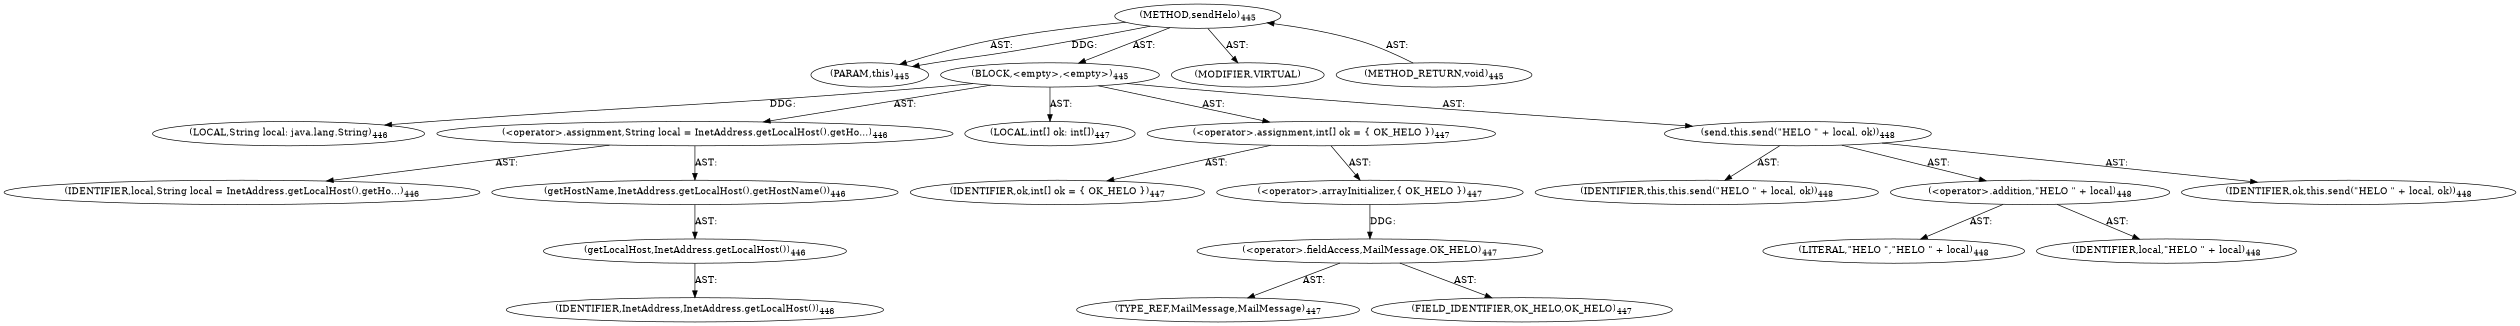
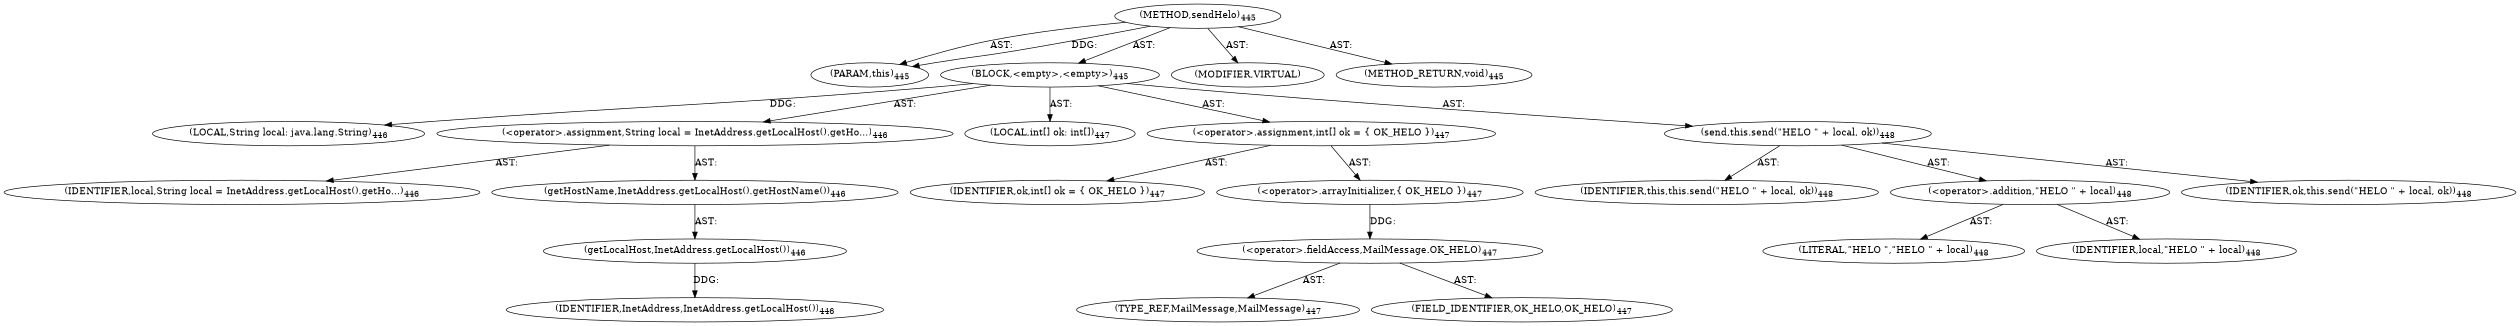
  digraph {
    n1 [label=<(METHOD,sendHelo)<SUB>445</SUB>>]
    n2 [label=<(PARAM,this)<SUB>445</SUB>>]
    n3 [label=<(BLOCK,&lt;empty&gt;,&lt;empty&gt;)<SUB>445</SUB>>]
    n4 [label=<(MODIFIER,VIRTUAL)>]
    n5 [label=<(METHOD_RETURN,void)<SUB>445</SUB>>]
    n6 [label=<(LOCAL,String local: java.lang.String)<SUB>446</SUB>>]
    n7 [label=<(&lt;operator&gt;.assignment,String local = InetAddress.getLocalHost().getHo...)<SUB>446</SUB>>]
    n8 [label=<(LOCAL,int[] ok: int[])<SUB>447</SUB>>]
    n9 [label=<(&lt;operator&gt;.assignment,int[] ok = { OK_HELO })<SUB>447</SUB>>]
    n10 [label=<(send,this.send(&quot;HELO &quot; + local, ok))<SUB>448</SUB>>]
    n11 [label=<(IDENTIFIER,local,String local = InetAddress.getLocalHost().getHo...)<SUB>446</SUB>>]
    n12 [label=<(getHostName,InetAddress.getLocalHost().getHostName())<SUB>446</SUB>>]
    n13 [label=<(IDENTIFIER,ok,int[] ok = { OK_HELO })<SUB>447</SUB>>]
    n14 [label=<(&lt;operator&gt;.arrayInitializer,{ OK_HELO })<SUB>447</SUB>>]
    n15 [label=<(IDENTIFIER,this,this.send(&quot;HELO &quot; + local, ok))<SUB>448</SUB>>]
    n16 [label=<(&lt;operator&gt;.addition,&quot;HELO &quot; + local)<SUB>448</SUB>>]
    n17 [label=<(IDENTIFIER,ok,this.send(&quot;HELO &quot; + local, ok))<SUB>448</SUB>>]
    n18 [label=<(getLocalHost,InetAddress.getLocalHost())<SUB>446</SUB>>]
    n19 [label=<(IDENTIFIER,InetAddress,InetAddress.getLocalHost())<SUB>446</SUB>>]
    n20 [label=<(&lt;operator&gt;.fieldAccess,MailMessage.OK_HELO)<SUB>447</SUB>>]
    n21 [label=<(TYPE_REF,MailMessage,MailMessage)<SUB>447</SUB>>]
    n22 [label=<(FIELD_IDENTIFIER,OK_HELO,OK_HELO)<SUB>447</SUB>>]
    n23 [label=<(LITERAL,&quot;HELO &quot;,&quot;HELO &quot; + local)<SUB>448</SUB>>]
    n24 [label=<(IDENTIFIER,local,&quot;HELO &quot; + local)<SUB>448</SUB>>]
    n1 -> n2 [label="AST: "]
    n1 -> n2 [label="DDG: "]
    n1 -> n3 [label="AST: "]
    n1 -> n4 [label="AST: "]
-   n5 -> n1 [label="AST: "]
+   n1 -> n5 [label="AST: "]
    n3 -> n6 [label="DDG: "]
    n3 -> n7 [label="AST: "]
    n3 -> n8 [label="AST: "]
    n3 -> n9 [label="AST: "]
    n3 -> n10 [label="AST: "]
    n7 -> n11 [label="AST: "]
    n7 -> n12 [label="AST: "]
    n9 -> n13 [label="AST: "]
    n9 -> n14 [label="AST: "]
    n10 -> n15 [label="AST: "]
    n10 -> n16 [label="AST: "]
    n10 -> n17 [label="AST: "]
    n12 -> n18 [label="AST: "]
    n14 -> n20 [label="DDG: "]
    n16 -> n23 [label="AST: "]
    n16 -> n24 [label="AST: "]
-   n18 -> n19 [label="AST: "]
+   n18 -> n19 [label="DDG: "]
    n20 -> n21 [label="AST: "]
    n20 -> n22 [label="AST: "]
  }
